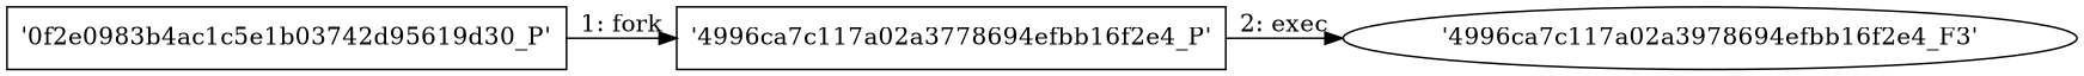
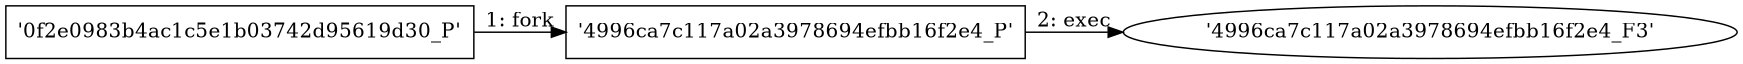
  digraph {
    engine=neato
    fixedsize=false
    fontsize=10
    nodesep=0.3
    rankdir=LR
    ranksep=0
    splines=true
    node [node_type=Process shape=box]
    n1 [label="'0f2e0983b4ac1c5e1b03742d95619d30_P'"]
-   "'4996ca7c117a02a3978694efbb16f2e4_P'" [label="'4996ca7c117a02a3778694efbb16f2e4_P'"]
+   "'4996ca7c117a02a3978694efbb16f2e4_P'"
    "'4996ca7c117a02a3978694efbb16f2e4_F3'" [node_type=File shape=ellipse]
    n1 -> "'4996ca7c117a02a3978694efbb16f2e4_P'" [label="1: fork"]
    "'4996ca7c117a02a3978694efbb16f2e4_P'" -> "'4996ca7c117a02a3978694efbb16f2e4_F3'" [label="2: exec"]
  }
